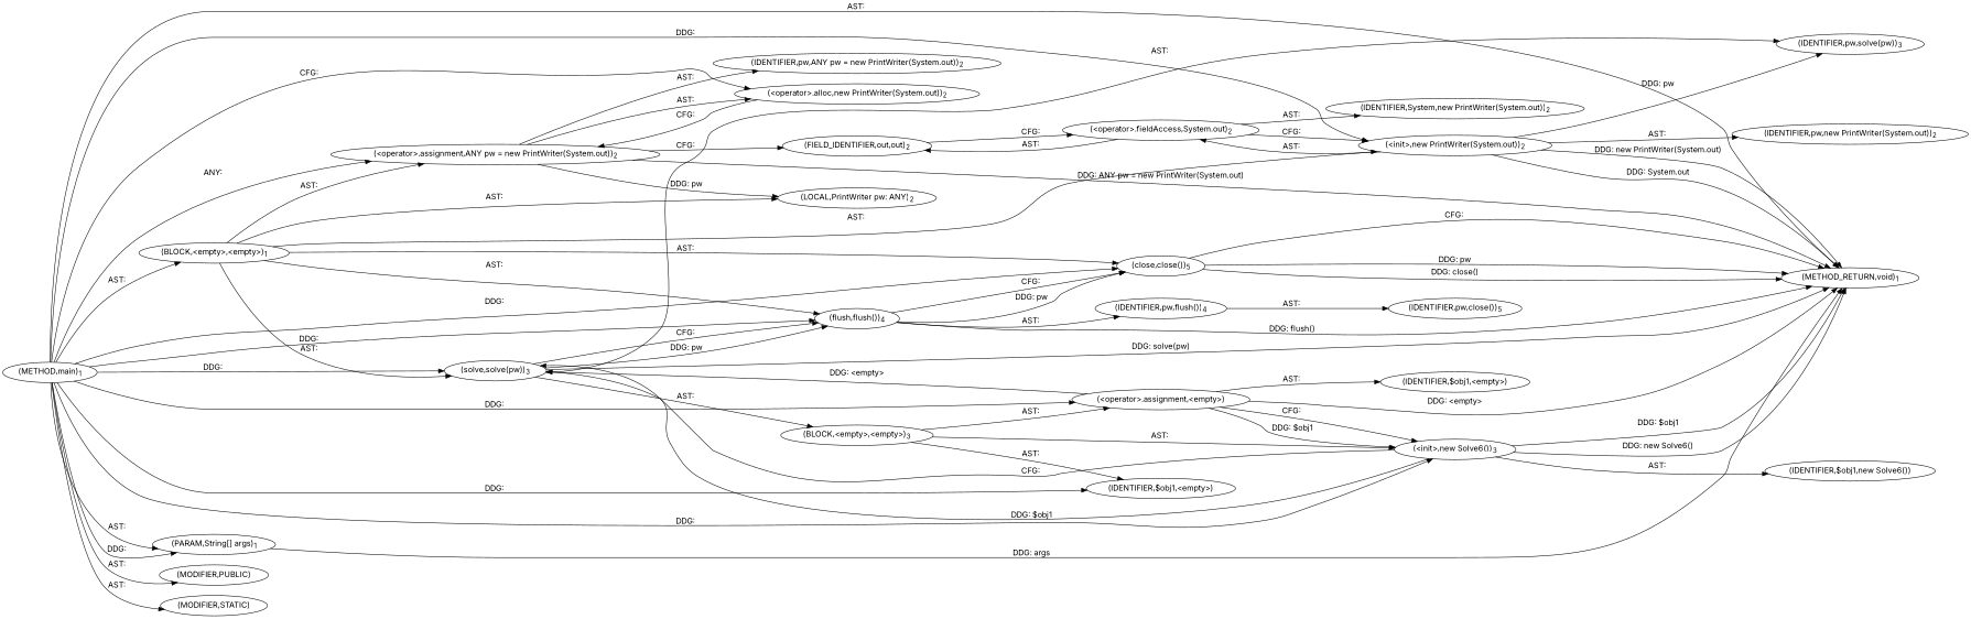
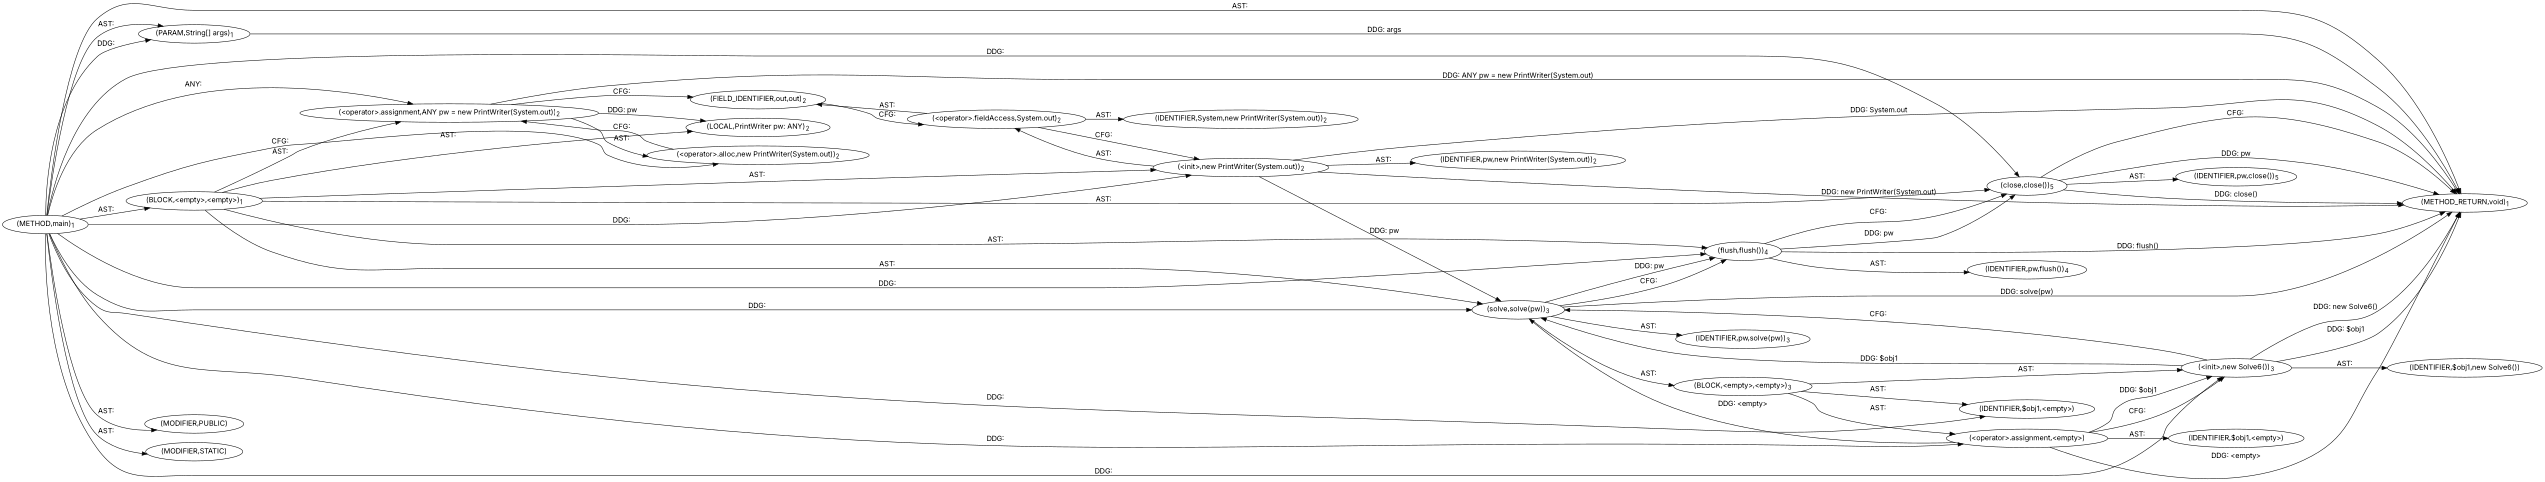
  digraph {
    fontname=Inter
    rankdir=LR
    node [fontname=Inter]
    edge [fontname=Inter]
    n1 [label=<(METHOD,main)<SUB>1</SUB>>]
    n2 [label=<(PARAM,String[] args)<SUB>1</SUB>>]
    n3 [label=<(BLOCK,&lt;empty&gt;,&lt;empty&gt;)<SUB>1</SUB>>]
    n4 [label=<(&lt;operator&gt;.assignment,ANY pw = new PrintWriter(System.out))<SUB>2</SUB>>]
    n5 [label=<(&lt;operator&gt;.alloc,new PrintWriter(System.out))<SUB>2</SUB>>]
    n6 [label=<(&lt;init&gt;,new PrintWriter(System.out))<SUB>2</SUB>>]
    n7 [label=<(solve,solve(pw))<SUB>3</SUB>>]
    n8 [label=<(&lt;operator&gt;.assignment,&lt;empty&gt;)>]
    n9 [label=<(&lt;init&gt;,new Solve6())<SUB>3</SUB>>]
    n10 [label=<(IDENTIFIER,$obj1,&lt;empty&gt;)>]
    n11 [label=<(flush,flush())<SUB>4</SUB>>]
    n12 [label=<(close,close())<SUB>5</SUB>>]
    n13 [label=<(MODIFIER,PUBLIC)>]
    n14 [label=<(MODIFIER,STATIC)>]
    n15 [label=<(METHOD_RETURN,void)<SUB>1</SUB>>]
    n16 [label=<(LOCAL,PrintWriter pw: ANY)<SUB>2</SUB>>]
-   n17 [label=<(IDENTIFIER,pw,ANY pw = new PrintWriter(System.out))<SUB>2</SUB>>]
    n18 [label=<(FIELD_IDENTIFIER,out,out)<SUB>2</SUB>>]
    n19 [label=<(IDENTIFIER,pw,new PrintWriter(System.out))<SUB>2</SUB>>]
    n20 [label=<(&lt;operator&gt;.fieldAccess,System.out)<SUB>2</SUB>>]
    n21 [label=<(BLOCK,&lt;empty&gt;,&lt;empty&gt;)<SUB>3</SUB>>]
    n22 [label=<(IDENTIFIER,pw,solve(pw))<SUB>3</SUB>>]
    n23 [label=<(IDENTIFIER,$obj1,&lt;empty&gt;)>]
    n24 [label=<(IDENTIFIER,$obj1,new Solve6())>]
    n25 [label=<(IDENTIFIER,pw,flush())<SUB>4</SUB>>]
    n26 [label=<(IDENTIFIER,pw,close())<SUB>5</SUB>>]
    n27 [label=<(IDENTIFIER,System,new PrintWriter(System.out))<SUB>2</SUB>>]
    n1 -> n2 [label="AST: "]
    n1 -> n2 [label="DDG: "]
    n1 -> n3 [label="AST: "]
    n1 -> n4 [label="ANY: "]
    n1 -> n5 [label="CFG: "]
    n1 -> n6 [label="DDG: "]
    n1 -> n7 [label="DDG: "]
    n1 -> n8 [label="DDG: "]
    n1 -> n9 [label="DDG: "]
    n1 -> n10 [label="DDG: "]
    n1 -> n11 [label="DDG: "]
    n1 -> n12 [label="DDG: "]
    n1 -> n13 [label="AST: "]
    n1 -> n14 [label="AST: "]
    n1 -> n15 [label="AST: "]
    n2 -> n15 [label="DDG: args"]
    n3 -> n4 [label="AST: "]
    n3 -> n6 [label="AST: "]
    n3 -> n7 [label="AST: "]
    n3 -> n11 [label="AST: "]
    n3 -> n12 [label="AST: "]
    n3 -> n16 [label="AST: "]
    n4 -> n5 [label="AST: "]
    n4 -> n15 [label="DDG: ANY pw = new PrintWriter(System.out)"]
    n4 -> n16 [label="DDG: pw"]
-   n4 -> n17 [label="AST: "]
    n4 -> n18 [label="CFG: "]
    n5 -> n4 [label="CFG: "]
-   n6 -> n22 [label="DDG: pw"]
+   n6 -> n7 [label="DDG: pw"]
    n6 -> n15 [label="DDG: System.out"]
    n6 -> n15 [label="DDG: new PrintWriter(System.out)"]
    n6 -> n19 [label="AST: "]
    n6 -> n20 [label="AST: "]
    n7 -> n11 [label="CFG: "]
    n7 -> n11 [label="DDG: pw"]
    n7 -> n15 [label="DDG: solve(pw)"]
    n7 -> n21 [label="AST: "]
    n7 -> n22 [label="AST: "]
    n8 -> n7 [label="DDG: &lt;empty&gt;"]
    n8 -> n9 [label="CFG: "]
    n8 -> n9 [label="DDG: $obj1"]
    n8 -> n15 [label="DDG: &lt;empty&gt;"]
    n8 -> n23 [label="AST: "]
    n9 -> n7 [label="CFG: "]
    n9 -> n7 [label="DDG: $obj1"]
    n9 -> n15 [label="DDG: $obj1"]
    n9 -> n15 [label="DDG: new Solve6()"]
    n9 -> n24 [label="AST: "]
    n11 -> n12 [label="CFG: "]
    n11 -> n12 [label="DDG: pw"]
    n11 -> n15 [label="DDG: flush()"]
    n11 -> n25 [label="AST: "]
    n12 -> n15 [label="CFG: "]
    n12 -> n15 [label="DDG: pw"]
    n12 -> n15 [label="DDG: close()"]
-   n25 -> n26 [label="AST: "]
+   n12 -> n26 [label="AST: "]
    n18 -> n20 [label="CFG: "]
    n20 -> n6 [label="CFG: "]
    n20 -> n18 [label="AST: "]
    n20 -> n27 [label="AST: "]
    n21 -> n8 [label="AST: "]
    n21 -> n9 [label="AST: "]
    n21 -> n10 [label="AST: "]
  }
